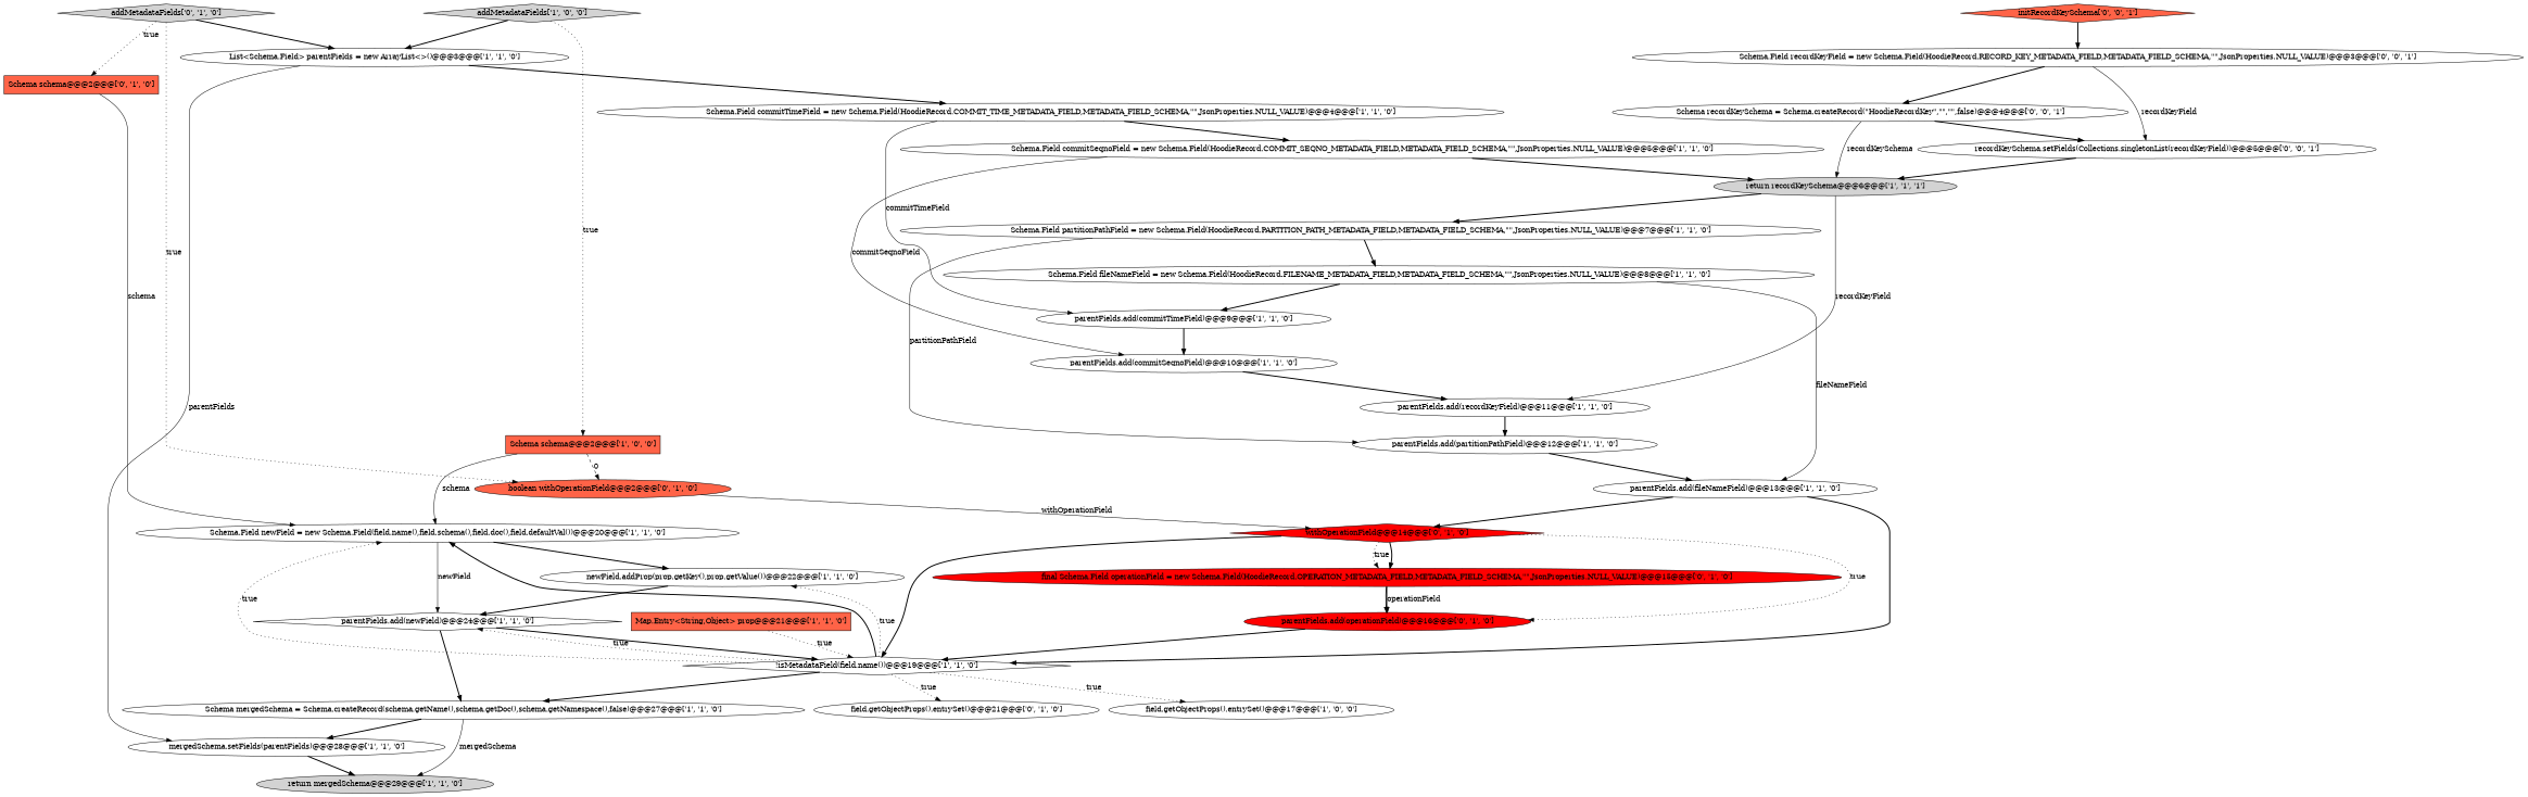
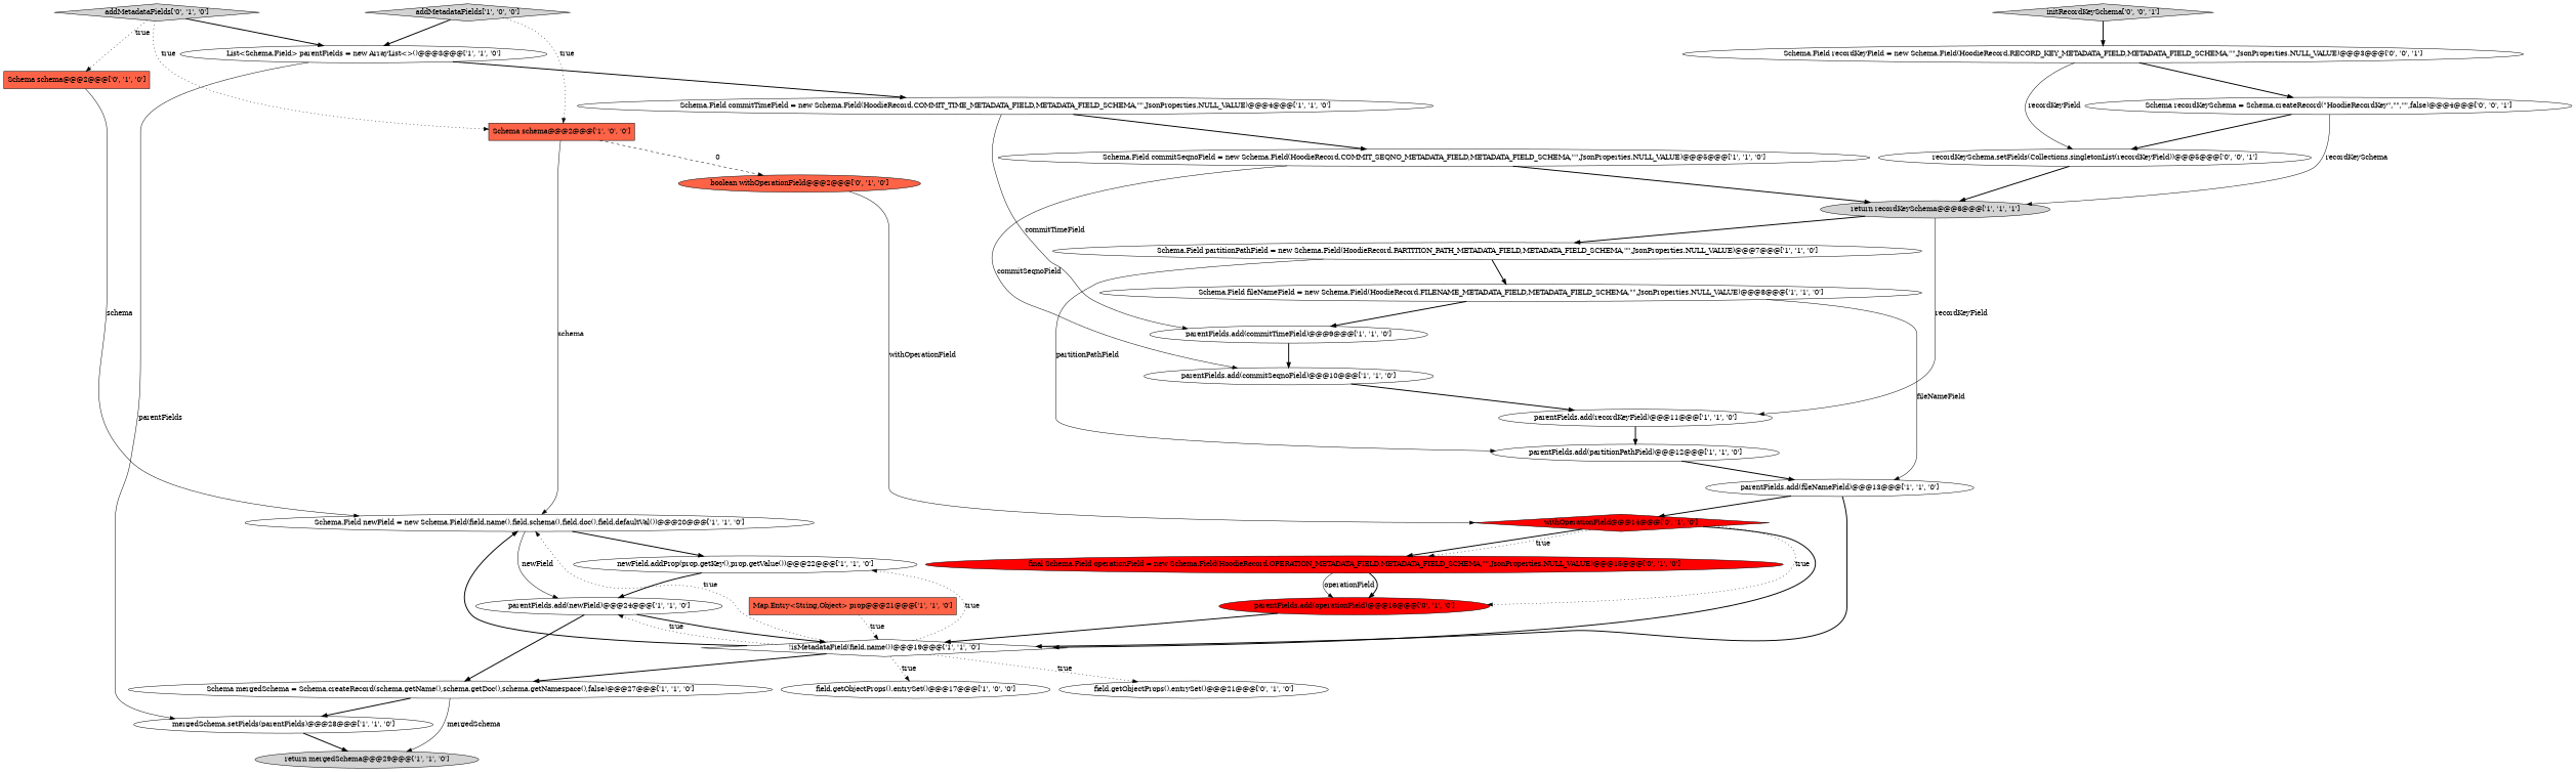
  digraph {
    node [fillcolor=white shape=ellipse style=filled]
    edge [style=bold]
    n1 [fillcolor=tomato label="Schema schema@@@2@@@['0', '1', '0']" shape=box]
    n2 [label="Schema.Field newField = new Schema.Field(field.name(),field.schema(),field.doc(),field.defaultVal())@@@20@@@['1', '1', '0']"]
    n3 [label="newField.addProp(prop.getKey(),prop.getValue())@@@22@@@['1', '1', '0']"]
-   n4 [label="parentFields.add(newField)@@@24@@@['1', '1', '0']" shape=diamond]
+   n4 [label="parentFields.add(newField)@@@24@@@['1', '1', '0']"]
    n5 [fillcolor=red label="final Schema.Field operationField = new Schema.Field(HoodieRecord.OPERATION_METADATA_FIELD,METADATA_FIELD_SCHEMA,\"\",JsonProperties.NULL_VALUE)@@@15@@@['0', '1', '0']"]
    n6 [fillcolor=red label="parentFields.add(operationField)@@@16@@@['0', '1', '0']"]
    n7 [label="!isMetadataField(field.name())@@@19@@@['1', '1', '0']" shape=diamond]
    n8 [fillcolor=lightgray label="return recordKeySchema@@@6@@@['1', '1', '1']"]
    n9 [label="parentFields.add(recordKeyField)@@@11@@@['1', '1', '0']"]
    n10 [label="Schema.Field partitionPathField = new Schema.Field(HoodieRecord.PARTITION_PATH_METADATA_FIELD,METADATA_FIELD_SCHEMA,\"\",JsonProperties.NULL_VALUE)@@@7@@@['1', '1', '0']"]
    n11 [label="parentFields.add(partitionPathField)@@@12@@@['1', '1', '0']"]
    n12 [label="Schema.Field fileNameField = new Schema.Field(HoodieRecord.FILENAME_METADATA_FIELD,METADATA_FIELD_SCHEMA,\"\",JsonProperties.NULL_VALUE)@@@8@@@['1', '1', '0']"]
    n13 [label="Schema mergedSchema = Schema.createRecord(schema.getName(),schema.getDoc(),schema.getNamespace(),false)@@@27@@@['1', '1', '0']"]
    n14 [label="mergedSchema.setFields(parentFields)@@@28@@@['1', '1', '0']"]
    n15 [fillcolor=lightgray label="return mergedSchema@@@29@@@['1', '1', '0']"]
    n16 [label="field.getObjectProps().entrySet()@@@21@@@['0', '1', '0']"]
    n17 [label="parentFields.add(commitTimeField)@@@9@@@['1', '1', '0']"]
    n18 [label="parentFields.add(commitSeqnoField)@@@10@@@['1', '1', '0']"]
    n19 [label="field.getObjectProps().entrySet()@@@17@@@['1', '0', '0']"]
    n20 [fillcolor=tomato label="Map.Entry<String,Object> prop@@@21@@@['1', '1', '0']" shape=box]
    n21 [label="parentFields.add(fileNameField)@@@13@@@['1', '1', '0']"]
    n22 [fillcolor=red label="withOperationField@@@14@@@['0', '1', '0']" shape=diamond]
    n23 [fillcolor=tomato label="boolean withOperationField@@@2@@@['0', '1', '0']"]
    n24 [label="Schema recordKeySchema = Schema.createRecord(\"HoodieRecordKey\",\"\",\"\",false)@@@4@@@['0', '0', '1']"]
    n25 [label="recordKeySchema.setFields(Collections.singletonList(recordKeyField))@@@5@@@['0', '0', '1']"]
-   n26 [fillcolor=tomato label="initRecordKeySchema['0', '0', '1']" shape=diamond]
+   n26 [fillcolor=lightgray label="initRecordKeySchema['0', '0', '1']" shape=diamond]
    n27 [label="Schema.Field recordKeyField = new Schema.Field(HoodieRecord.RECORD_KEY_METADATA_FIELD,METADATA_FIELD_SCHEMA,\"\",JsonProperties.NULL_VALUE)@@@3@@@['0', '0', '1']"]
    n28 [label="Schema.Field commitTimeField = new Schema.Field(HoodieRecord.COMMIT_TIME_METADATA_FIELD,METADATA_FIELD_SCHEMA,\"\",JsonProperties.NULL_VALUE)@@@4@@@['1', '1', '0']"]
    n29 [label="Schema.Field commitSeqnoField = new Schema.Field(HoodieRecord.COMMIT_SEQNO_METADATA_FIELD,METADATA_FIELD_SCHEMA,\"\",JsonProperties.NULL_VALUE)@@@5@@@['1', '1', '0']"]
    n30 [fillcolor=lightgray label="addMetadataFields['0', '1', '0']" shape=diamond]
    n31 [label="List<Schema.Field> parentFields = new ArrayList<>()@@@3@@@['1', '1', '0']"]
    n32 [fillcolor=tomato label="Schema schema@@@2@@@['1', '0', '0']" shape=box]
    n33 [fillcolor=lightgray label="addMetadataFields['1', '0', '0']" shape=diamond]
    n1 -> n2 [label=schema style=solid]
    n2 -> n3
    n2 -> n4 [label=newField style=solid]
    n3 -> n4
    n4 -> n7
    n4 -> n13
    n5 -> n6
    n5 -> n6 [label=operationField style=solid]
    n6 -> n7
    n7 -> n2 [label=true style=dotted]
    n7 -> n2
    n7 -> n3 [label=true style=dotted]
    n7 -> n4 [label=true style=dotted]
    n7 -> n13
    n7 -> n16 [label=true style=dotted]
    n7 -> n19 [label=true style=dotted]
    n8 -> n9 [label=recordKeyField style=solid]
    n8 -> n10
    n9 -> n11
    n10 -> n11 [label=partitionPathField style=solid]
    n10 -> n12
    n11 -> n21
    n12 -> n17
    n12 -> n21 [label=fileNameField style=solid]
    n13 -> n14
    n13 -> n15 [label=mergedSchema style=solid]
    n14 -> n15
    n17 -> n18
    n18 -> n9
    n20 -> n7 [label=true style=dotted]
    n21 -> n7
    n21 -> n22
    n22 -> n5
    n22 -> n5 [label=true style=dotted]
    n22 -> n6 [label=true style=dotted]
    n22 -> n7
    n23 -> n22 [label=withOperationField style=solid]
    n24 -> n8 [label=recordKeySchema style=solid]
    n24 -> n25
    n25 -> n8
    n26 -> n27
    n27 -> n24
    n27 -> n25 [label=recordKeyField style=solid]
    n28 -> n17 [label=commitTimeField style=solid]
    n28 -> n29
    n29 -> n8
    n29 -> n18 [label=commitSeqnoField style=solid]
    n30 -> n1 [label=true style=dotted]
-   n30 -> n23 [label=true style=dotted]
+   n30 -> n32 [label=true style=dotted]
    n30 -> n31
    n31 -> n14 [label=parentFields style=solid]
    n31 -> n28
    n32 -> n2 [label=schema style=solid]
    n32 -> n23 [label=0 style=dashed]
    n33 -> n31
    n33 -> n32 [label=true style=dotted]
  }
